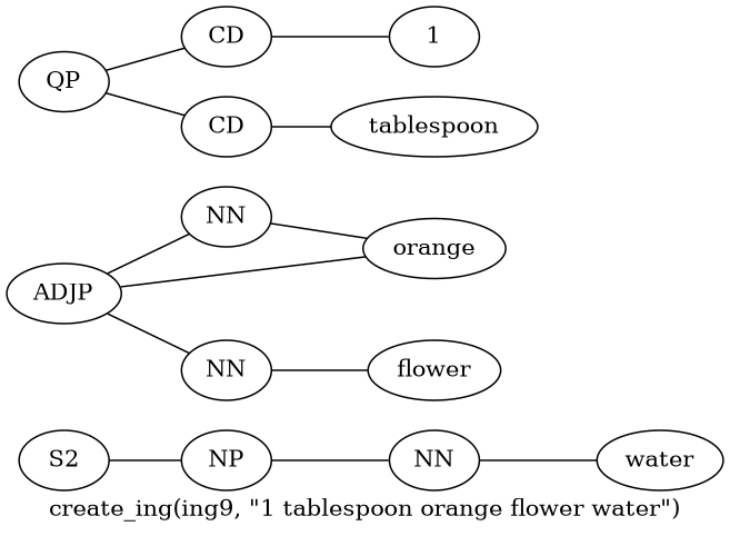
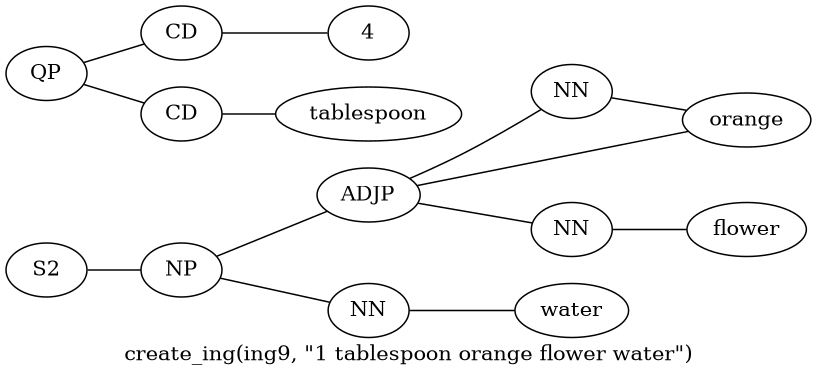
  graph {
    label="create_ing(ing9, \"1 tablespoon orange flower water\")"
    rankdir=LR
    n1 [label=S2]
    n2 [label=NP]
    n3 [label=ADJP]
    n4 [label=NN]
    n5 [label=NN]
    n6 [label=NN]
    n7 [label=orange]
    n8 [label=water]
    n9 [label=QP]
    n10 [label=CD]
    n11 [label=CD]
    n12 [label=flower]
-   n13 [label=1]
+   n13 [label=4]
    n14 [label=tablespoon]
    n1 -- n2
+   n2 -- n3
    n2 -- n4
    n3 -- n5
    n3 -- n6
    n3 -- n7
    n4 -- n8
    n5 -- n7
    n6 -- n12
    n9 -- n10
    n9 -- n11
    n10 -- n13
    n11 -- n14
  }
